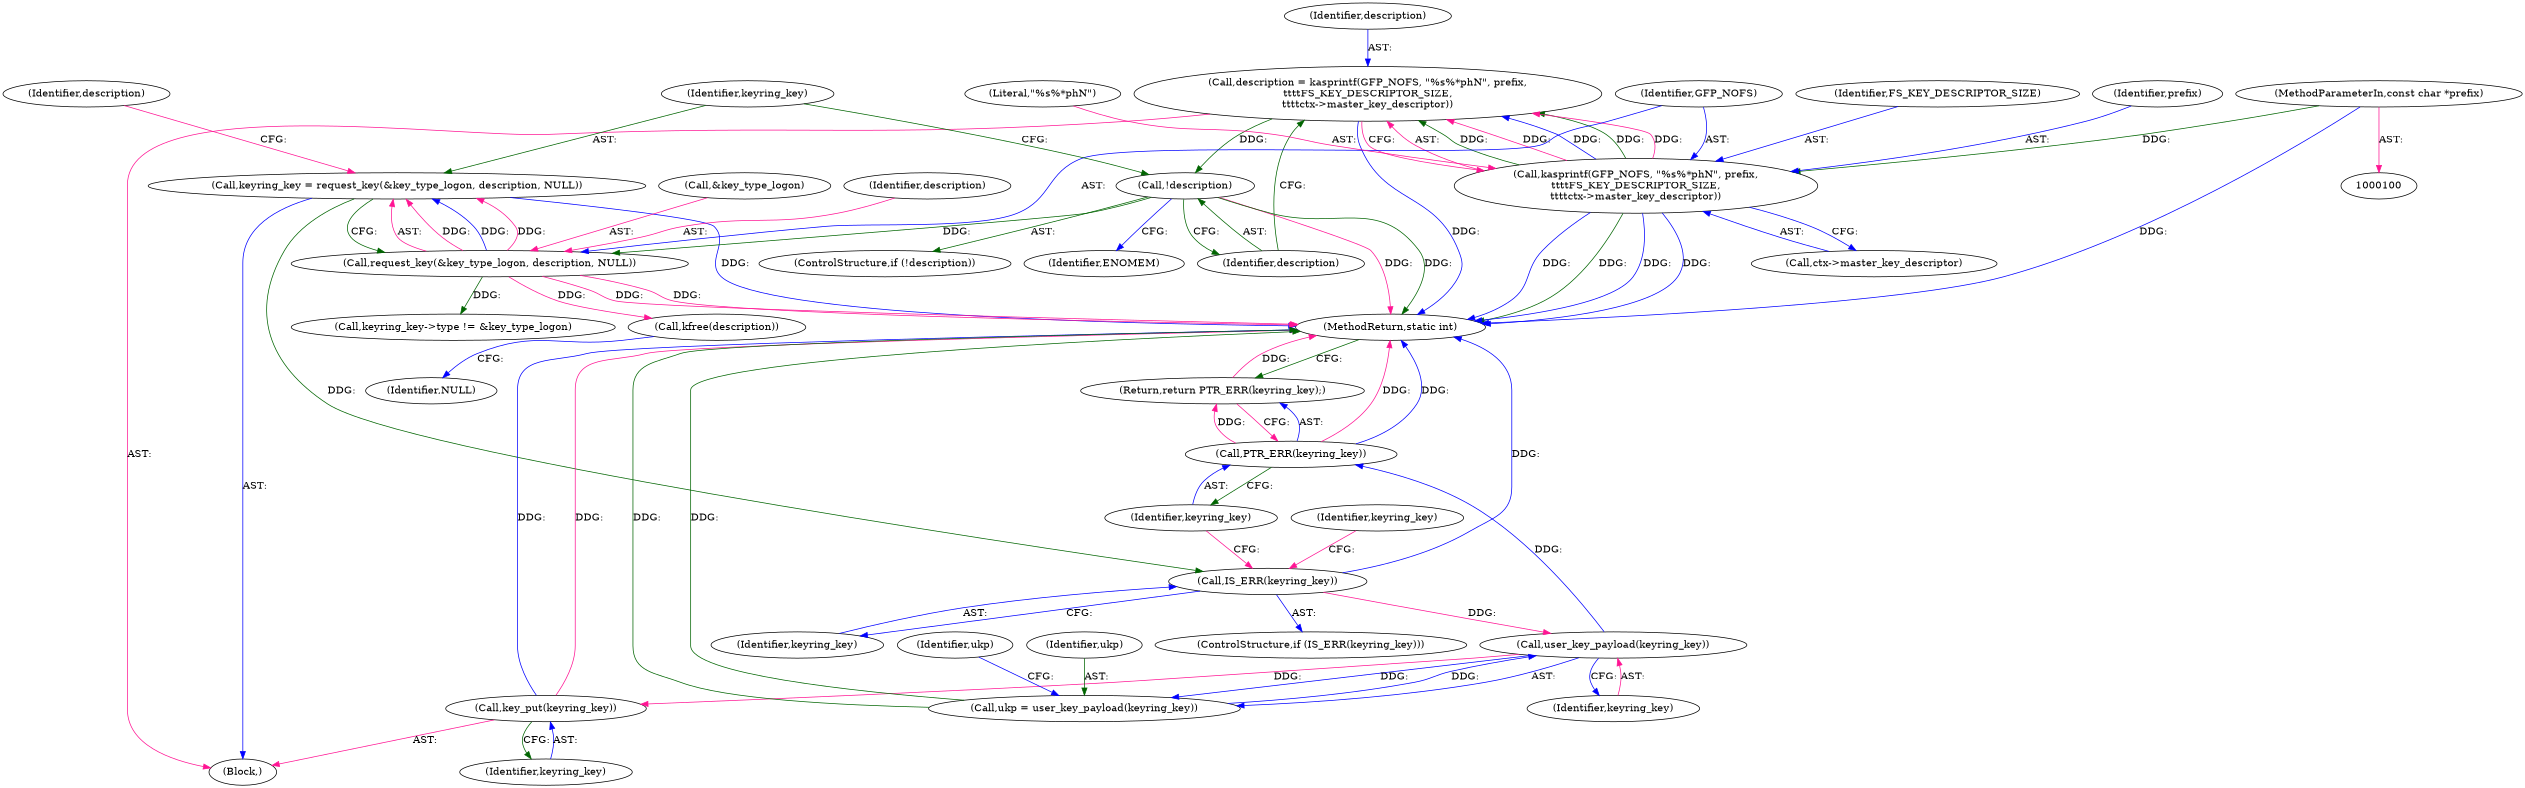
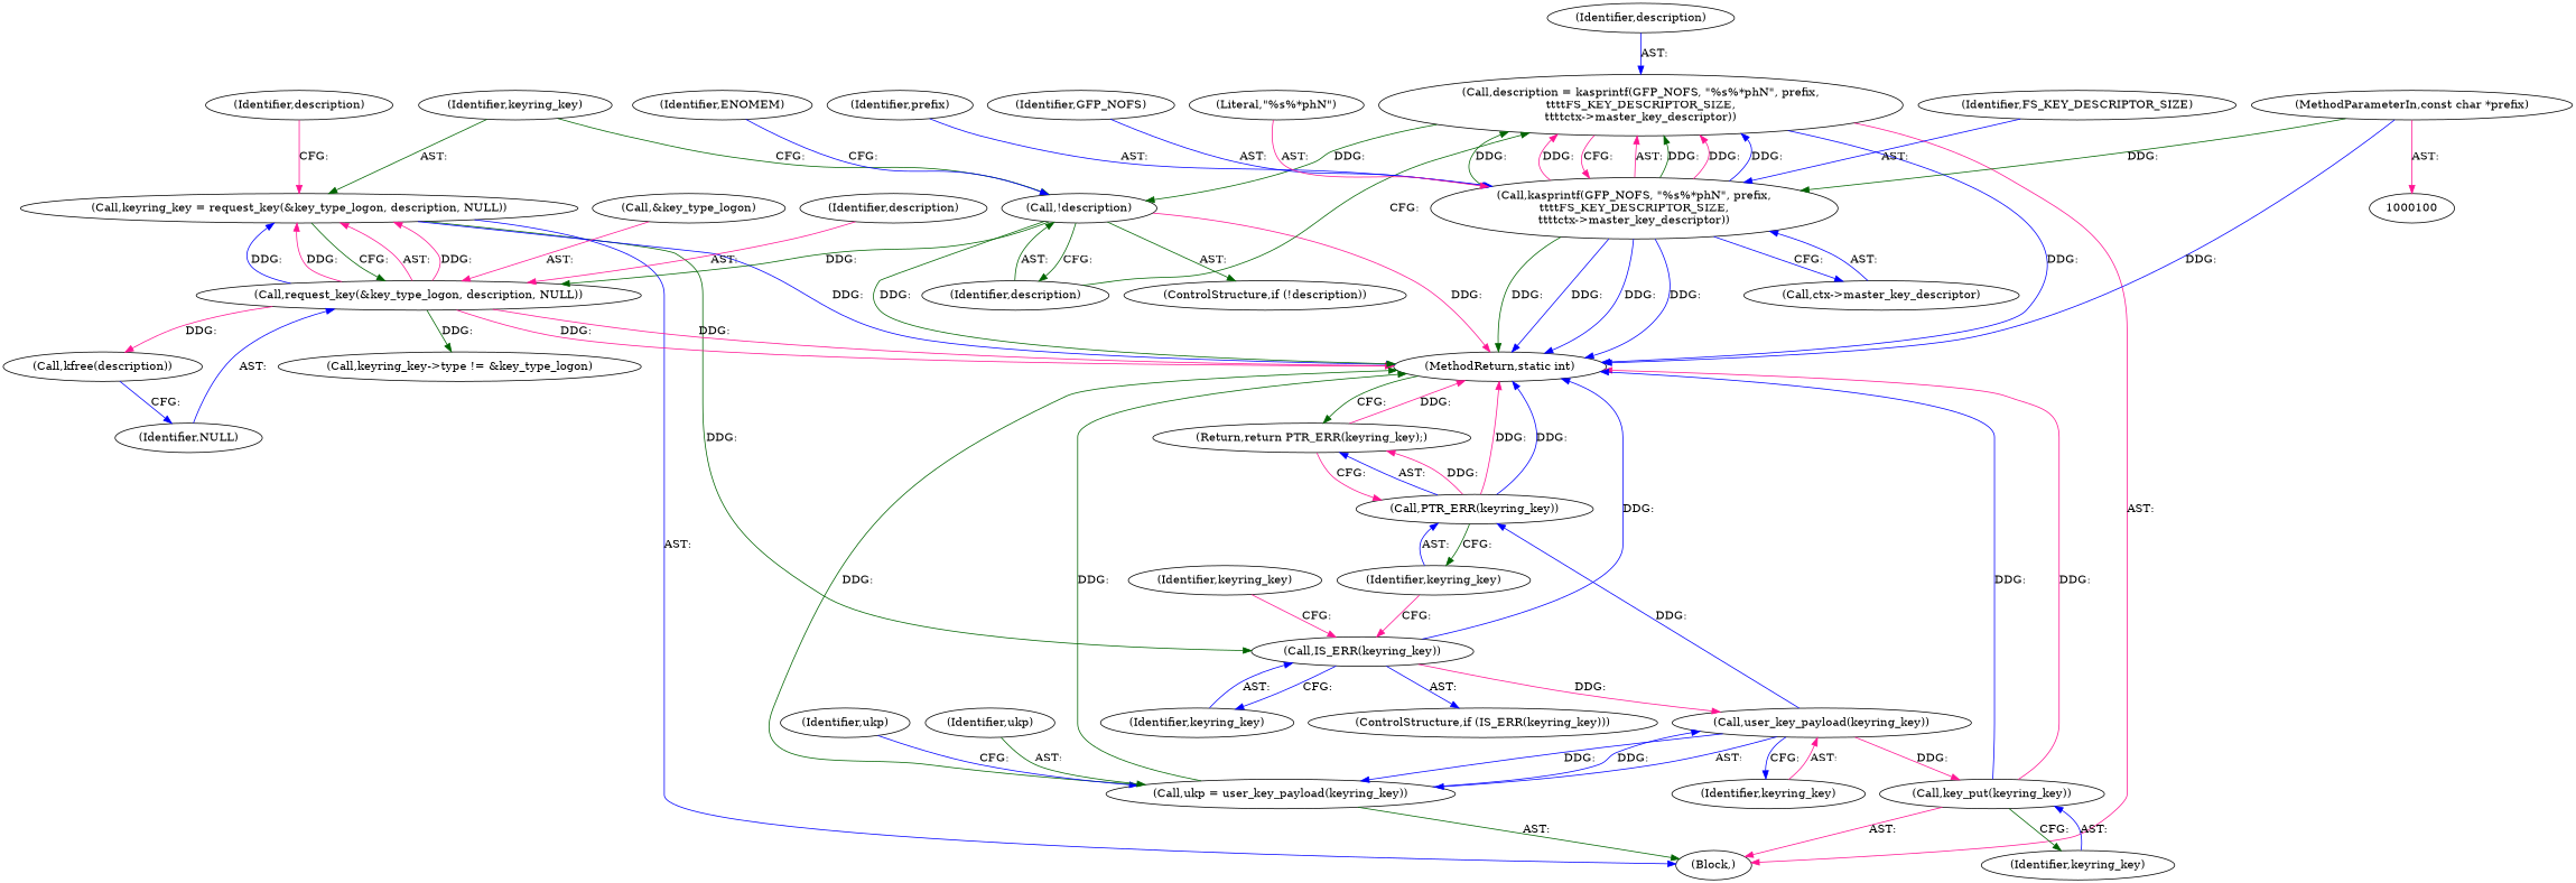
  digraph {
    edge [color=blue]
    n1 [label="(Call,keyring_key = request_key(&key_type_logon, description, NULL))"]
    n2 [label="(Call,request_key(&key_type_logon, description, NULL))"]
    n3 [label="(Call,IS_ERR(keyring_key))"]
    n4 [label="(Block,)"]
    n5 [label="(MethodReturn,static int)"]
    n6 [label="(Call,keyring_key->type != &key_type_logon)"]
    n7 [label="(Call,kfree(description))"]
    n8 [label="(Call,user_key_payload(keyring_key))"]
    n9 [label="(ControlStructure,if (IS_ERR(keyring_key)))"]
    n10 [label="(Identifier,keyring_key)"]
    n11 [label="(Return,return PTR_ERR(keyring_key);)"]
    n12 [label="(Identifier,NULL)"]
    n13 [label="(Call,!description)"]
    n14 [label="(Identifier,description)"]
    n15 [label="(ControlStructure,if (!description))"]
    n16 [label="(Call,description = kasprintf(GFP_NOFS, \"%s%*phN\", prefix,\n\t\t\t\tFS_KEY_DESCRIPTOR_SIZE,\n\t\t\t\tctx->master_key_descriptor))"]
    n17 [label="(Call,kasprintf(GFP_NOFS, \"%s%*phN\", prefix,\n\t\t\t\tFS_KEY_DESCRIPTOR_SIZE,\n\t\t\t\tctx->master_key_descriptor))"]
    n18 [label="(Call,ctx->master_key_descriptor)"]
    n19 [label="(MethodParameterIn,const char *prefix)"]
    1000100
    n21 [label="(Call,PTR_ERR(keyring_key))"]
    n22 [label="(Identifier,keyring_key)"]
    n23 [label="(Call,key_put(keyring_key))"]
    n24 [label="(Call,ukp = user_key_payload(keyring_key))"]
    n25 [label="(Identifier,keyring_key)"]
    n26 [label="(Identifier,keyring_key)"]
    n27 [label="(Identifier,FS_KEY_DESCRIPTOR_SIZE)"]
    n28 [label="(Identifier,prefix)"]
    n29 [label="(Call,&key_type_logon)"]
    n30 [label="(Identifier,GFP_NOFS)"]
    n31 [label="(Identifier,keyring_key)"]
    n32 [label="(Identifier,keyring_key)"]
    n33 [label="(Identifier,ukp)"]
    n34 [label="(Identifier,description)"]
    n35 [label="(Identifier,description)"]
    n36 [label="(Identifier,ukp)"]
    n37 [label="(Identifier,description)"]
    n38 [label="(Literal,\"%s%*phN\")"]
    n39 [label="(Identifier,ENOMEM)"]
    n1 -> n2 [color=darkgreen label="CFG: "]
    n1 -> n3 [color=darkgreen label="DDG: "]
    n1 -> n4 [label="AST: "]
    n1 -> n5 [label="DDG: "]
    n2 -> n1 [color=deeppink label="AST: "]
    n2 -> n1 [color=deeppink label="DDG: "]
    n2 -> n1 [label="DDG: "]
    n2 -> n1 [color=deeppink label="DDG: "]
    n2 -> n5 [color=deeppink label="DDG: "]
    n2 -> n5 [color=deeppink label="DDG: "]
    n2 -> n6 [color=darkgreen label="DDG: "]
    n2 -> n7 [color=deeppink label="DDG: "]
    n3 -> n5 [label="DDG: "]
    n3 -> n8 [color=deeppink label="DDG: "]
    n3 -> n9 [label="AST: "]
    n3 -> n10 [label="CFG: "]
    n5 -> n11 [color=darkgreen label="CFG: "]
    n7 -> n12 [label="CFG: "]
    n8 -> n21 [label="DDG: "]
    n8 -> n23 [color=deeppink label="DDG: "]
    n8 -> n24 [label="AST: "]
    n8 -> n24 [label="DDG: "]
    n8 -> n25 [label="CFG: "]
    n10 -> n3 [label="AST: "]
    n11 -> n5 [color=deeppink label="DDG: "]
    n11 -> n21 [color=deeppink label="CFG: "]
-   n30 -> n2 [label="AST: "]
+   n12 -> n2 [label="AST: "]
    n13 -> n2 [color=darkgreen label="DDG: "]
    n13 -> n5 [color=deeppink label="DDG: "]
    n13 -> n5 [color=darkgreen label="DDG: "]
    n13 -> n14 [color=darkgreen label="CFG: "]
    n13 -> n15 [color=darkgreen label="AST: "]
    n14 -> n13 [color=darkgreen label="AST: "]
    n14 -> n16 [color=darkgreen label="CFG: "]
    n16 -> n4 [color=deeppink label="AST: "]
    n16 -> n5 [label="DDG: "]
    n16 -> n13 [color=darkgreen label="DDG: "]
    n16 -> n17 [color=deeppink label="CFG: "]
    n17 -> n5 [color=darkgreen label="DDG: "]
    n17 -> n5 [label="DDG: "]
    n17 -> n5 [label="DDG: "]
    n17 -> n5 [label="DDG: "]
    n17 -> n16 [color=deeppink label="AST: "]
    n17 -> n16 [color=darkgreen label="DDG: "]
    n17 -> n16 [color=deeppink label="DDG: "]
    n17 -> n16 [label="DDG: "]
    n17 -> n16 [color=darkgreen label="DDG: "]
    n17 -> n16 [color=deeppink label="DDG: "]
    n17 -> n18 [label="CFG: "]
    n18 -> n17 [label="AST: "]
    n19 -> n5 [label="DDG: "]
    n19 -> n17 [color=darkgreen label="DDG: "]
    n19 -> 1000100 [color=deeppink label="AST: "]
    n21 -> n5 [color=deeppink label="DDG: "]
    n21 -> n5 [label="DDG: "]
    n21 -> n11 [label="AST: "]
    n21 -> n11 [color=deeppink label="DDG: "]
    n21 -> n22 [color=darkgreen label="CFG: "]
    n22 -> n3 [color=deeppink label="CFG: "]
    n22 -> n21 [label="AST: "]
    n23 -> n4 [color=deeppink label="AST: "]
    n23 -> n5 [color=deeppink label="DDG: "]
    n23 -> n5 [label="DDG: "]
    n23 -> n26 [color=darkgreen label="CFG: "]
+   n24 -> n4 [color=darkgreen label="AST: "]
    n24 -> n5 [color=darkgreen label="DDG: "]
    n24 -> n5 [color=darkgreen label="DDG: "]
    n24 -> n8 [label="DDG: "]
    n25 -> n8 [color=deeppink label="AST: "]
    n26 -> n23 [label="AST: "]
    n27 -> n17 [label="AST: "]
    n28 -> n17 [label="AST: "]
    n29 -> n2 [color=deeppink label="AST: "]
    n30 -> n17 [label="AST: "]
    n31 -> n3 [color=deeppink label="CFG: "]
    n32 -> n1 [color=darkgreen label="AST: "]
    n32 -> n13 [color=darkgreen label="CFG: "]
    n33 -> n24 [label="CFG: "]
    n34 -> n1 [color=deeppink label="CFG: "]
    n35 -> n16 [label="AST: "]
    n36 -> n24 [color=darkgreen label="AST: "]
    n37 -> n2 [color=deeppink label="AST: "]
    n38 -> n17 [color=deeppink label="AST: "]
-   n13 -> n39 [label="CFG: "]
+   n39 -> n13 [label="CFG: "]
  }
